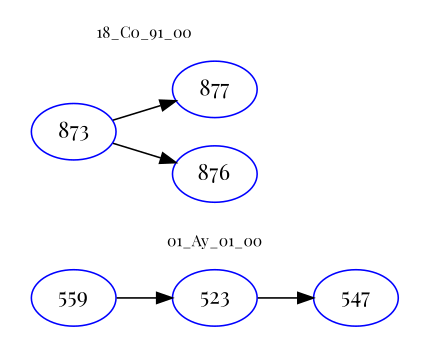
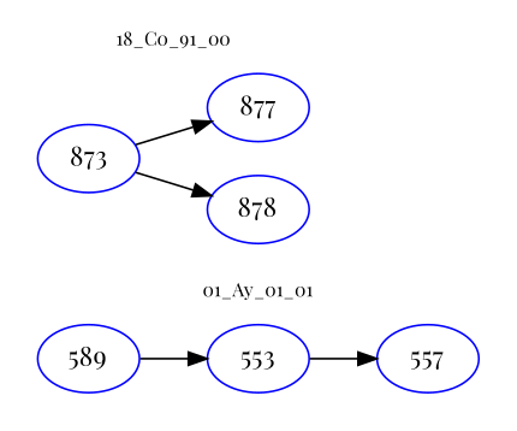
  digraph {
    fontname="Playfair Display"
    rankdir=LR
    node [color=blue fontname="Playfair Display"]
    edge [color=black fontname="Playfair Display"]
-   n1 [label=523]
-   n2 [label=547]
-   n3 [label=559]
+   n1 [label=553]
+   n2 [label=557]
+   n3 [label=589]
    n4 [label=873]
-   n5 [label=876]
+   n5 [label=878]
    n6 [label=877]
    subgraph cluster_1 {
      color=white
      fontsize=10
-     label="01_Ay_01_00"
+     label="01_Ay_01_01"
      n1
      n2
      n3
    }
    subgraph cluster_2 {
      color=white
      fontsize=10
      label="18_C0_91_00"
      n4
      n5
      n6
    }
    n1 -> n2
    n3 -> n1
    n4 -> n5
    n4 -> n6
  }
